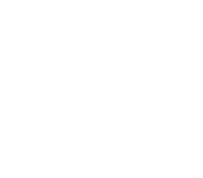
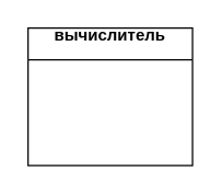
  <mxCell id="0" />
  <mxCell id="1" parent="0" />
+ <mxCell id="2" value="вычислитель&#10;" style="swimlane;" vertex="1" parent="1"><mxGeometry x="20" y="20" width="120" height="100" as="geometry" /></mxCell>
